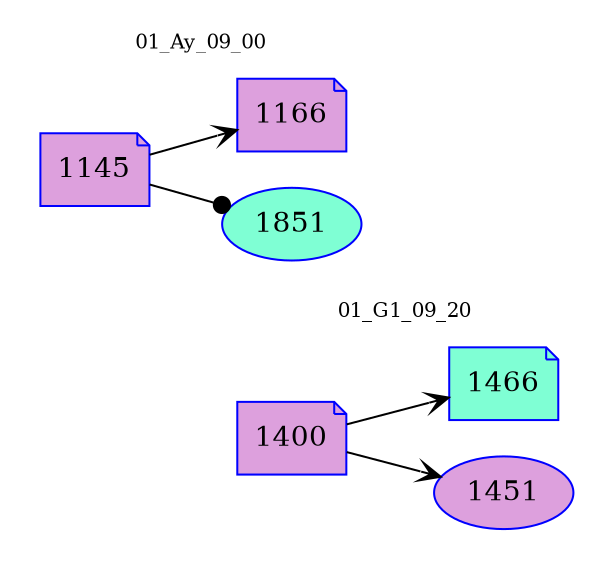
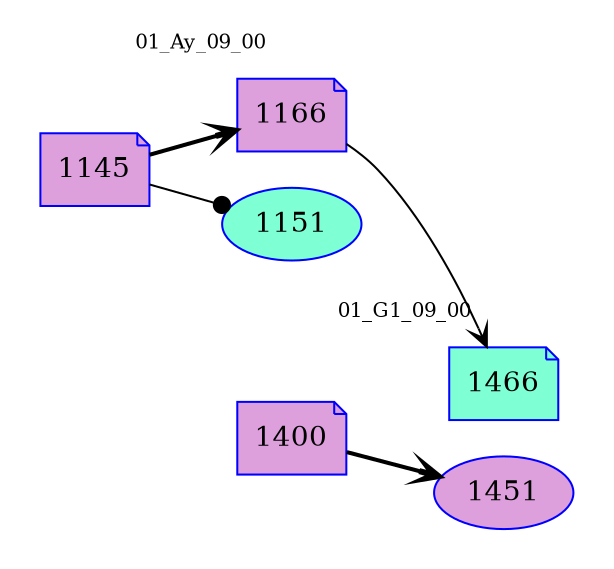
  digraph {
    rankdir=LR
    node [color=blue fillcolor=plum shape=note style=filled]
    edge [arrowhead=vee color=black style=solid]
    n1 [label=1145]
-   n2 [fillcolor=aquamarine label=1851 shape=ellipse]
+   n2 [fillcolor=aquamarine label=1151 shape=ellipse]
    n3 [label=1166]
    n4 [label=1400]
    n5 [label=1451 shape=ellipse]
    n6 [fillcolor=aquamarine label=1466]
    subgraph cluster_1 {
      color=white
      fontsize=10
      label="01_Ay_09_00"
      n1
      n2
      n3
    }
    subgraph cluster_2 {
      color=white
      fontsize=10
-     label="01_G1_09_20"
+     label="01_G1_09_00"
      n4
      n5
      n6
    }
    n1 -> n2 [arrowhead=dot]
-   n1 -> n3
-   n4 -> n5
-   n4 -> n6
+   n1 -> n3 [style=bold]
+   n4 -> n5 [style=bold]
+   n3 -> n6
  }
